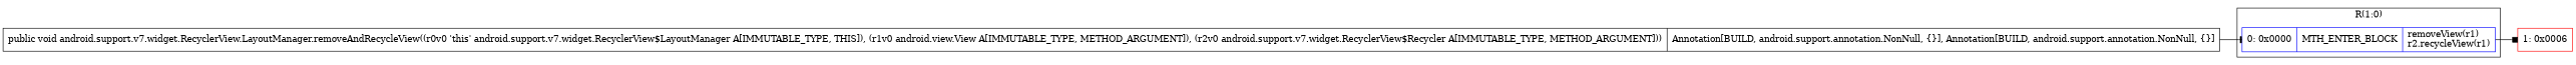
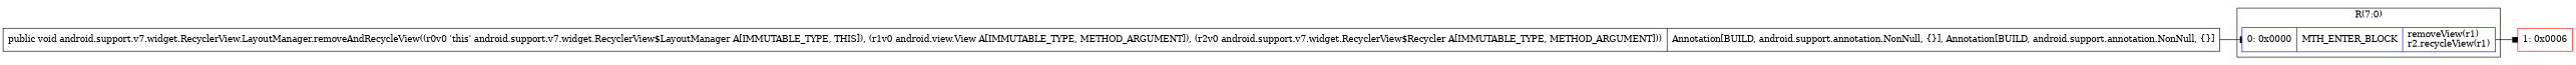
  digraph {
    rankdir=LR
    node [shape=record]
    n1 [color=blue label="{0\:\ 0x0000|MTH_ENTER_BLOCK\l|removeView(r1)\lr2.recycleView(r1)\l}"]
    n2 [color=red label="{1\:\ 0x0006}"]
    n3 [label="{public void android.support.v7.widget.RecyclerView.LayoutManager.removeAndRecycleView((r0v0 'this' android.support.v7.widget.RecyclerView$LayoutManager A[IMMUTABLE_TYPE, THIS]), (r1v0 android.view.View A[IMMUTABLE_TYPE, METHOD_ARGUMENT]), (r2v0 android.support.v7.widget.RecyclerView$Recycler A[IMMUTABLE_TYPE, METHOD_ARGUMENT]))  | Annotation[BUILD, android.support.annotation.NonNull, \{\}], Annotation[BUILD, android.support.annotation.NonNull, \{\}]\l}"]
    subgraph cluster_1 {
-     label="R(1:0)"
+     label="R(7:0)"
      n1
    }
    n1 -> n2 [arrowhead=box]
    n3 -> n1 [arrowhead=tee]
  }
